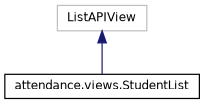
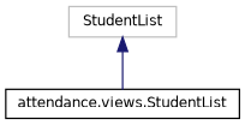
  digraph {
    rankdir=TB
    node [fillcolor=white fontname=Helvetica fontsize=10 shape=record style=filled]
-   n1 [color=grey75 height=0.2 label=ListAPIView width=0.4]
+   n1 [color=grey75 height=0.2 label=StudentList width=0.4]
    n2 [color=black height=0.2 label="attendance.views.StudentList" width=0.4]
    n1 -> n2 [color=midnightblue dir=back fontname=Helvetica fontsize=10 labelfontname=Helvetica labelfontsize=10 style=solid]
  }
